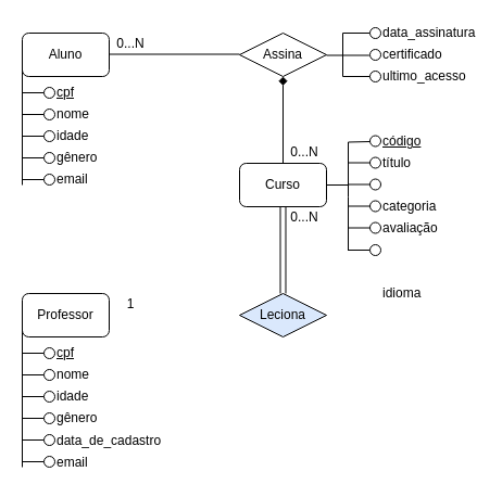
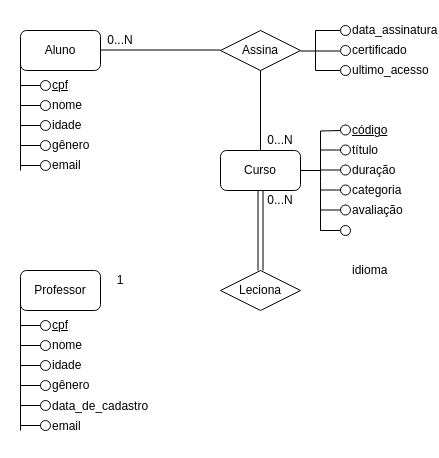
  <mxCell id="0" />
  <mxCell id="1" parent="0" />
  <mxCell id="2" value="Aluno" style="rounded=1;whiteSpace=wrap;html=1;fontSize=12;glass=0;strokeWidth=1;shadow=0;" vertex="1" parent="1"><mxGeometry x="20" y="30" width="80" height="40" as="geometry" /></mxCell>
  <mxCell id="3" style="edgeStyle=orthogonalEdgeStyle;rounded=0;orthogonalLoop=1;jettySize=auto;html=1;exitX=1;exitY=0.5;exitDx=0;exitDy=0;endArrow=none;endFill=0;" edge="1" parent="1" source="4"><mxGeometry relative="1" as="geometry"><mxPoint x="320" y="170.19" as="targetPoint" /></mxGeometry></mxCell>
  <mxCell id="4" value="Curso" style="rounded=1;whiteSpace=wrap;html=1;" vertex="1" parent="1"><mxGeometry x="220" y="150" width="80" height="40" as="geometry" /></mxCell>
  <mxCell id="5" value="Professor" style="rounded=1;whiteSpace=wrap;html=1;fontSize=12;glass=0;strokeWidth=1;shadow=0;" vertex="1" parent="1"><mxGeometry x="20" y="270" width="80" height="40" as="geometry" /></mxCell>
- <mxCell id="6" value="Leciona" style="rhombus;whiteSpace=wrap;html=1;fillColor=#dae8fc;" vertex="1" parent="1"><mxGeometry x="220" y="270" width="80" height="40" as="geometry" /></mxCell>
+ <mxCell id="6" value="Leciona" style="rhombus;whiteSpace=wrap;html=1;" vertex="1" parent="1"><mxGeometry x="220" y="270" width="80" height="40" as="geometry" /></mxCell>
  <mxCell id="7" value="Assina" style="rhombus;whiteSpace=wrap;html=1;" vertex="1" parent="1"><mxGeometry x="220" y="30" width="80" height="40" as="geometry" /></mxCell>
  <mxCell id="8" value="" style="endArrow=none;html=1;rounded=0;exitX=1;exitY=0.5;exitDx=0;exitDy=0;entryX=0;entryY=0.5;entryDx=0;entryDy=0;" edge="1" parent="1"><mxGeometry width="50" height="50" relative="1" as="geometry"><mxPoint x="100" y="49.5" as="sourcePoint" /><mxPoint x="220" y="49.5" as="targetPoint" /></mxGeometry></mxCell>
- <mxCell id="9" value="" style="endArrow=diamond;html=1;rounded=0;exitX=0.5;exitY=0;exitDx=0;exitDy=0;entryX=0.5;entryY=1;entryDx=0;entryDy=0;" edge="1" parent="1" source="4" target="7"><mxGeometry width="50" height="50" relative="1" as="geometry"><mxPoint x="110" y="59.5" as="sourcePoint" /><mxPoint x="230" y="59.5" as="targetPoint" /><Array as="points"><mxPoint x="260" y="150" /></Array></mxGeometry></mxCell>
+ <mxCell id="9" value="" style="endArrow=none;html=1;rounded=0;exitX=0.5;exitY=0;exitDx=0;exitDy=0;entryX=0.5;entryY=1;entryDx=0;entryDy=0;" edge="1" parent="1" source="4" target="7"><mxGeometry width="50" height="50" relative="1" as="geometry"><mxPoint x="110" y="59.5" as="sourcePoint" /><mxPoint x="230" y="59.5" as="targetPoint" /><Array as="points"><mxPoint x="260" y="150" /></Array></mxGeometry></mxCell>
  <mxCell id="10" value="" style="endArrow=none;html=1;rounded=0;exitX=0.5;exitY=0;exitDx=0;exitDy=0;entryX=0.5;entryY=1;entryDx=0;entryDy=0;" edge="1" parent="1"><mxGeometry width="50" height="50" relative="1" as="geometry"><mxPoint x="257.5" y="270" as="sourcePoint" /><mxPoint x="257.5" y="190" as="targetPoint" /><Array as="points" /></mxGeometry></mxCell>
  <mxCell id="11" value="cpf" style="text;html=1;strokeColor=none;fillColor=none;align=left;verticalAlign=middle;whiteSpace=wrap;rounded=0;fontStyle=4" vertex="1" parent="1"><mxGeometry x="50" y="75" width="40" height="20" as="geometry" /></mxCell>
  <mxCell id="12" value="0...N" style="text;html=1;strokeColor=none;fillColor=none;align=center;verticalAlign=middle;whiteSpace=wrap;rounded=0;" vertex="1" parent="1"><mxGeometry x="260" y="130" width="40" height="20" as="geometry" /></mxCell>
  <mxCell id="13" value="0...N" style="text;html=1;strokeColor=none;fillColor=none;align=center;verticalAlign=middle;whiteSpace=wrap;rounded=0;" vertex="1" parent="1"><mxGeometry x="260" y="190" width="40" height="20" as="geometry" /></mxCell>
  <mxCell id="14" value="1" style="text;html=1;strokeColor=none;fillColor=none;align=center;verticalAlign=middle;whiteSpace=wrap;rounded=0;" vertex="1" parent="1"><mxGeometry x="100" y="270" width="40" height="20" as="geometry" /></mxCell>
  <mxCell id="15" style="edgeStyle=orthogonalEdgeStyle;rounded=0;orthogonalLoop=1;jettySize=auto;html=1;exitX=0;exitY=0.5;exitDx=0;exitDy=0;endArrow=none;endFill=0;" edge="1" parent="1" source="16"><mxGeometry relative="1" as="geometry"><mxPoint x="20" y="85" as="targetPoint" /></mxGeometry></mxCell>
  <mxCell id="16" value="" style="ellipse;whiteSpace=wrap;html=1;aspect=fixed;" vertex="1" parent="1"><mxGeometry x="40" y="80" width="10" height="10" as="geometry" /></mxCell>
  <mxCell id="17" style="edgeStyle=orthogonalEdgeStyle;rounded=0;orthogonalLoop=1;jettySize=auto;html=1;exitX=0;exitY=0.5;exitDx=0;exitDy=0;endArrow=none;endFill=0;" edge="1" parent="1" source="18"><mxGeometry relative="1" as="geometry"><mxPoint x="20" y="105" as="targetPoint" /></mxGeometry></mxCell>
  <mxCell id="18" value="" style="ellipse;whiteSpace=wrap;html=1;aspect=fixed;" vertex="1" parent="1"><mxGeometry x="40" y="100" width="10" height="10" as="geometry" /></mxCell>
  <mxCell id="19" style="edgeStyle=orthogonalEdgeStyle;rounded=0;orthogonalLoop=1;jettySize=auto;html=1;exitX=0;exitY=0.5;exitDx=0;exitDy=0;endArrow=none;endFill=0;" edge="1" parent="1" source="20"><mxGeometry relative="1" as="geometry"><mxPoint x="20" y="125" as="targetPoint" /></mxGeometry></mxCell>
  <mxCell id="20" value="" style="ellipse;whiteSpace=wrap;html=1;aspect=fixed;" vertex="1" parent="1"><mxGeometry x="40" y="120" width="10" height="10" as="geometry" /></mxCell>
  <mxCell id="21" style="edgeStyle=orthogonalEdgeStyle;rounded=0;orthogonalLoop=1;jettySize=auto;html=1;exitX=0;exitY=0.5;exitDx=0;exitDy=0;endArrow=none;endFill=0;" edge="1" parent="1" source="22"><mxGeometry relative="1" as="geometry"><mxPoint x="20" y="145" as="targetPoint" /></mxGeometry></mxCell>
  <mxCell id="22" value="" style="ellipse;whiteSpace=wrap;html=1;aspect=fixed;" vertex="1" parent="1"><mxGeometry x="40" y="140" width="10" height="10" as="geometry" /></mxCell>
  <mxCell id="23" style="edgeStyle=orthogonalEdgeStyle;rounded=0;orthogonalLoop=1;jettySize=auto;html=1;exitX=0;exitY=0.5;exitDx=0;exitDy=0;endArrow=none;endFill=0;" edge="1" parent="1" source="24"><mxGeometry relative="1" as="geometry"><mxPoint x="20" y="165" as="targetPoint" /></mxGeometry></mxCell>
  <mxCell id="24" value="" style="ellipse;whiteSpace=wrap;html=1;aspect=fixed;" vertex="1" parent="1"><mxGeometry x="40" y="160" width="10" height="10" as="geometry" /></mxCell>
  <mxCell id="25" value="" style="endArrow=none;html=1;rounded=0;entryX=0;entryY=0.75;entryDx=0;entryDy=0;" edge="1" parent="1" target="2"><mxGeometry width="50" height="50" relative="1" as="geometry"><mxPoint x="20" y="170" as="sourcePoint" /><mxPoint x="140" y="140" as="targetPoint" /></mxGeometry></mxCell>
  <mxCell id="26" value="0...N" style="text;html=1;strokeColor=none;fillColor=none;align=center;verticalAlign=middle;whiteSpace=wrap;rounded=0;" vertex="1" parent="1"><mxGeometry x="100" y="30" width="40" height="20" as="geometry" /></mxCell>
  <mxCell id="27" value="nome" style="text;html=1;strokeColor=none;fillColor=none;align=left;verticalAlign=middle;whiteSpace=wrap;rounded=0;fontStyle=0" vertex="1" parent="1"><mxGeometry x="50" y="95" width="40" height="20" as="geometry" /></mxCell>
  <mxCell id="28" value="idade" style="text;html=1;strokeColor=none;fillColor=none;align=left;verticalAlign=middle;whiteSpace=wrap;rounded=0;fontStyle=0" vertex="1" parent="1"><mxGeometry x="50" y="115" width="40" height="20" as="geometry" /></mxCell>
  <mxCell id="29" value="gênero" style="text;html=1;strokeColor=none;fillColor=none;align=left;verticalAlign=middle;whiteSpace=wrap;rounded=0;fontStyle=0" vertex="1" parent="1"><mxGeometry x="50" y="135" width="40" height="20" as="geometry" /></mxCell>
  <mxCell id="30" value="email" style="text;html=1;strokeColor=none;fillColor=none;align=left;verticalAlign=middle;whiteSpace=wrap;rounded=0;fontStyle=0" vertex="1" parent="1"><mxGeometry x="50" y="155" width="40" height="20" as="geometry" /></mxCell>
  <mxCell id="31" value="cpf" style="text;html=1;strokeColor=none;fillColor=none;align=left;verticalAlign=middle;whiteSpace=wrap;rounded=0;fontStyle=4" vertex="1" parent="1"><mxGeometry x="50" y="315" width="40" height="20" as="geometry" /></mxCell>
  <mxCell id="32" style="edgeStyle=orthogonalEdgeStyle;rounded=0;orthogonalLoop=1;jettySize=auto;html=1;exitX=0;exitY=0.5;exitDx=0;exitDy=0;endArrow=none;endFill=0;" edge="1" parent="1" source="33"><mxGeometry relative="1" as="geometry"><mxPoint x="20" y="325" as="targetPoint" /></mxGeometry></mxCell>
  <mxCell id="33" value="" style="ellipse;whiteSpace=wrap;html=1;aspect=fixed;" vertex="1" parent="1"><mxGeometry x="40" y="320" width="10" height="10" as="geometry" /></mxCell>
  <mxCell id="34" style="edgeStyle=orthogonalEdgeStyle;rounded=0;orthogonalLoop=1;jettySize=auto;html=1;exitX=0;exitY=0.5;exitDx=0;exitDy=0;endArrow=none;endFill=0;" edge="1" parent="1" source="35"><mxGeometry relative="1" as="geometry"><mxPoint x="20" y="345" as="targetPoint" /></mxGeometry></mxCell>
  <mxCell id="35" value="" style="ellipse;whiteSpace=wrap;html=1;aspect=fixed;" vertex="1" parent="1"><mxGeometry x="40" y="340" width="10" height="10" as="geometry" /></mxCell>
  <mxCell id="36" style="edgeStyle=orthogonalEdgeStyle;rounded=0;orthogonalLoop=1;jettySize=auto;html=1;exitX=0;exitY=0.5;exitDx=0;exitDy=0;endArrow=none;endFill=0;" edge="1" parent="1" source="37"><mxGeometry relative="1" as="geometry"><mxPoint x="20" y="365" as="targetPoint" /></mxGeometry></mxCell>
  <mxCell id="37" value="" style="ellipse;whiteSpace=wrap;html=1;aspect=fixed;" vertex="1" parent="1"><mxGeometry x="40" y="360" width="10" height="10" as="geometry" /></mxCell>
  <mxCell id="38" style="edgeStyle=orthogonalEdgeStyle;rounded=0;orthogonalLoop=1;jettySize=auto;html=1;exitX=0;exitY=0.5;exitDx=0;exitDy=0;endArrow=none;endFill=0;" edge="1" parent="1" source="39"><mxGeometry relative="1" as="geometry"><mxPoint x="20" y="385" as="targetPoint" /></mxGeometry></mxCell>
  <mxCell id="39" value="" style="ellipse;whiteSpace=wrap;html=1;aspect=fixed;" vertex="1" parent="1"><mxGeometry x="40" y="380" width="10" height="10" as="geometry" /></mxCell>
  <mxCell id="40" style="edgeStyle=orthogonalEdgeStyle;rounded=0;orthogonalLoop=1;jettySize=auto;html=1;exitX=0;exitY=0.5;exitDx=0;exitDy=0;endArrow=none;endFill=0;" edge="1" parent="1" source="41"><mxGeometry relative="1" as="geometry"><mxPoint x="20" y="405" as="targetPoint" /></mxGeometry></mxCell>
  <mxCell id="41" value="" style="ellipse;whiteSpace=wrap;html=1;aspect=fixed;" vertex="1" parent="1"><mxGeometry x="40" y="400" width="10" height="10" as="geometry" /></mxCell>
  <mxCell id="42" value="" style="endArrow=none;html=1;rounded=0;entryX=0;entryY=0.75;entryDx=0;entryDy=0;" edge="1" parent="1"><mxGeometry width="50" height="50" relative="1" as="geometry"><mxPoint x="20" y="430" as="sourcePoint" /><mxPoint x="20" y="300" as="targetPoint" /></mxGeometry></mxCell>
  <mxCell id="43" value="nome" style="text;html=1;strokeColor=none;fillColor=none;align=left;verticalAlign=middle;whiteSpace=wrap;rounded=0;fontStyle=0" vertex="1" parent="1"><mxGeometry x="50" y="335" width="40" height="20" as="geometry" /></mxCell>
  <mxCell id="44" value="idade" style="text;html=1;strokeColor=none;fillColor=none;align=left;verticalAlign=middle;whiteSpace=wrap;rounded=0;fontStyle=0" vertex="1" parent="1"><mxGeometry x="50" y="355" width="40" height="20" as="geometry" /></mxCell>
  <mxCell id="45" value="gênero" style="text;html=1;strokeColor=none;fillColor=none;align=left;verticalAlign=middle;whiteSpace=wrap;rounded=0;fontStyle=0" vertex="1" parent="1"><mxGeometry x="50" y="375" width="40" height="20" as="geometry" /></mxCell>
  <mxCell id="46" value="código" style="text;html=1;strokeColor=none;fillColor=none;align=left;verticalAlign=middle;whiteSpace=wrap;rounded=0;fontStyle=4" vertex="1" parent="1"><mxGeometry x="350" y="119.5" width="40" height="20" as="geometry" /></mxCell>
  <mxCell id="47" style="edgeStyle=orthogonalEdgeStyle;rounded=0;orthogonalLoop=1;jettySize=auto;html=1;exitX=0;exitY=0.5;exitDx=0;exitDy=0;endArrow=none;endFill=0;" edge="1" parent="1"><mxGeometry relative="1" as="geometry"><mxPoint x="320" y="230.5" as="targetPoint" /><mxPoint x="340" y="130" as="sourcePoint" /></mxGeometry></mxCell>
  <mxCell id="48" value="" style="ellipse;whiteSpace=wrap;html=1;aspect=fixed;" vertex="1" parent="1"><mxGeometry x="340" y="124.5" width="10" height="10" as="geometry" /></mxCell>
  <mxCell id="49" style="edgeStyle=orthogonalEdgeStyle;rounded=0;orthogonalLoop=1;jettySize=auto;html=1;exitX=0;exitY=0.5;exitDx=0;exitDy=0;endArrow=none;endFill=0;" edge="1" parent="1" source="50"><mxGeometry relative="1" as="geometry"><mxPoint x="320" y="149.5" as="targetPoint" /></mxGeometry></mxCell>
  <mxCell id="50" value="" style="ellipse;whiteSpace=wrap;html=1;aspect=fixed;" vertex="1" parent="1"><mxGeometry x="340" y="144.5" width="10" height="10" as="geometry" /></mxCell>
  <mxCell id="51" style="edgeStyle=orthogonalEdgeStyle;rounded=0;orthogonalLoop=1;jettySize=auto;html=1;exitX=0;exitY=0.5;exitDx=0;exitDy=0;endArrow=none;endFill=0;" edge="1" parent="1" source="52"><mxGeometry relative="1" as="geometry"><mxPoint x="320" y="169.5" as="targetPoint" /></mxGeometry></mxCell>
  <mxCell id="52" value="" style="ellipse;whiteSpace=wrap;html=1;aspect=fixed;" vertex="1" parent="1"><mxGeometry x="340" y="164.5" width="10" height="10" as="geometry" /></mxCell>
  <mxCell id="53" style="edgeStyle=orthogonalEdgeStyle;rounded=0;orthogonalLoop=1;jettySize=auto;html=1;exitX=0;exitY=0.5;exitDx=0;exitDy=0;endArrow=none;endFill=0;" edge="1" parent="1" source="54"><mxGeometry relative="1" as="geometry"><mxPoint x="320" y="189.5" as="targetPoint" /></mxGeometry></mxCell>
  <mxCell id="54" value="" style="ellipse;whiteSpace=wrap;html=1;aspect=fixed;" vertex="1" parent="1"><mxGeometry x="340" y="184.5" width="10" height="10" as="geometry" /></mxCell>
  <mxCell id="55" style="edgeStyle=orthogonalEdgeStyle;rounded=0;orthogonalLoop=1;jettySize=auto;html=1;exitX=0;exitY=0.5;exitDx=0;exitDy=0;endArrow=none;endFill=0;" edge="1" parent="1" source="56"><mxGeometry relative="1" as="geometry"><mxPoint x="320" y="209.5" as="targetPoint" /></mxGeometry></mxCell>
  <mxCell id="56" value="" style="ellipse;whiteSpace=wrap;html=1;aspect=fixed;" vertex="1" parent="1"><mxGeometry x="340" y="204.5" width="10" height="10" as="geometry" /></mxCell>
  <mxCell id="57" value="título" style="text;html=1;strokeColor=none;fillColor=none;align=left;verticalAlign=middle;whiteSpace=wrap;rounded=0;fontStyle=0" vertex="1" parent="1"><mxGeometry x="350" y="139.5" width="40" height="20" as="geometry" /></mxCell>
+ <mxCell id="58" value="duração" style="text;html=1;strokeColor=none;fillColor=none;align=left;verticalAlign=middle;whiteSpace=wrap;rounded=0;fontStyle=0" vertex="1" parent="1"><mxGeometry x="350" y="159.5" width="40" height="20" as="geometry" /></mxCell>
  <mxCell id="59" value="categoria" style="text;html=1;strokeColor=none;fillColor=none;align=left;verticalAlign=middle;whiteSpace=wrap;rounded=0;fontStyle=0" vertex="1" parent="1"><mxGeometry x="350" y="179.5" width="40" height="20" as="geometry" /></mxCell>
  <mxCell id="60" value="avaliação" style="text;html=1;strokeColor=none;fillColor=none;align=left;verticalAlign=middle;whiteSpace=wrap;rounded=0;fontStyle=0" vertex="1" parent="1"><mxGeometry x="350" y="199.5" width="40" height="20" as="geometry" /></mxCell>
  <mxCell id="61" style="edgeStyle=orthogonalEdgeStyle;rounded=0;orthogonalLoop=1;jettySize=auto;html=1;exitX=0;exitY=0.5;exitDx=0;exitDy=0;endArrow=none;endFill=0;" edge="1" parent="1" source="62"><mxGeometry relative="1" as="geometry"><mxPoint x="20" y="425" as="targetPoint" /></mxGeometry></mxCell>
  <mxCell id="62" value="" style="ellipse;whiteSpace=wrap;html=1;aspect=fixed;" vertex="1" parent="1"><mxGeometry x="40" y="420" width="10" height="10" as="geometry" /></mxCell>
  <mxCell id="63" value="data_de_cadastro" style="text;html=1;strokeColor=none;fillColor=none;align=left;verticalAlign=middle;whiteSpace=wrap;rounded=0;fontStyle=0" vertex="1" parent="1"><mxGeometry x="50" y="396" width="40" height="20" as="geometry" /></mxCell>
  <mxCell id="64" value="email" style="text;html=1;strokeColor=none;fillColor=none;align=left;verticalAlign=middle;whiteSpace=wrap;rounded=0;fontStyle=0" vertex="1" parent="1"><mxGeometry x="50" y="416" width="40" height="20" as="geometry" /></mxCell>
  <mxCell id="65" value="" style="endArrow=none;html=1;rounded=0;exitX=0.5;exitY=0;exitDx=0;exitDy=0;entryX=0.5;entryY=1;entryDx=0;entryDy=0;" edge="1" parent="1"><mxGeometry width="50" height="50" relative="1" as="geometry"><mxPoint x="262.5" y="270" as="sourcePoint" /><mxPoint x="262.5" y="190" as="targetPoint" /><Array as="points" /></mxGeometry></mxCell>
  <mxCell id="66" style="edgeStyle=orthogonalEdgeStyle;rounded=0;orthogonalLoop=1;jettySize=auto;html=1;exitX=0;exitY=0.5;exitDx=0;exitDy=0;endArrow=none;endFill=0;" edge="1" parent="1" source="67"><mxGeometry relative="1" as="geometry"><mxPoint x="320" y="230" as="targetPoint" /></mxGeometry></mxCell>
  <mxCell id="67" value="" style="ellipse;whiteSpace=wrap;html=1;aspect=fixed;" vertex="1" parent="1"><mxGeometry x="340" y="225" width="10" height="10" as="geometry" /></mxCell>
  <mxCell id="68" value="idioma" style="text;html=1;strokeColor=none;fillColor=none;align=left;verticalAlign=middle;whiteSpace=wrap;rounded=0;fontStyle=0" vertex="1" parent="1"><mxGeometry x="350" y="260" width="40" height="20" as="geometry" /></mxCell>
  <mxCell id="69" style="edgeStyle=orthogonalEdgeStyle;rounded=0;orthogonalLoop=1;jettySize=auto;html=1;exitX=1;exitY=0.5;exitDx=0;exitDy=0;endArrow=none;endFill=0;entryX=-0.065;entryY=0.606;entryDx=0;entryDy=0;entryPerimeter=0;" edge="1" parent="1" target="72"><mxGeometry relative="1" as="geometry"><mxPoint x="320" y="50.69" as="targetPoint" /><mxPoint x="300" y="50.5" as="sourcePoint" /></mxGeometry></mxCell>
  <mxCell id="70" style="edgeStyle=orthogonalEdgeStyle;rounded=0;orthogonalLoop=1;jettySize=auto;html=1;exitX=0;exitY=0.5;exitDx=0;exitDy=0;endArrow=none;endFill=0;" edge="1" parent="1" source="71"><mxGeometry relative="1" as="geometry"><mxPoint x="315" y="30" as="targetPoint" /></mxGeometry></mxCell>
  <mxCell id="71" value="" style="ellipse;whiteSpace=wrap;html=1;aspect=fixed;" vertex="1" parent="1"><mxGeometry x="340" y="25" width="10" height="10" as="geometry" /></mxCell>
  <mxCell id="72" value="" style="ellipse;whiteSpace=wrap;html=1;aspect=fixed;" vertex="1" parent="1"><mxGeometry x="340" y="45" width="10" height="10" as="geometry" /></mxCell>
  <mxCell id="73" value="data_assinatura" style="text;html=1;strokeColor=none;fillColor=none;align=left;verticalAlign=middle;whiteSpace=wrap;rounded=0;fontStyle=0" vertex="1" parent="1"><mxGeometry x="350" y="20" width="40" height="20" as="geometry" /></mxCell>
  <mxCell id="74" value="certificado" style="text;html=1;strokeColor=none;fillColor=none;align=left;verticalAlign=middle;whiteSpace=wrap;rounded=0;fontStyle=0" vertex="1" parent="1"><mxGeometry x="350" y="40" width="40" height="20" as="geometry" /></mxCell>
  <mxCell id="75" style="edgeStyle=orthogonalEdgeStyle;rounded=0;orthogonalLoop=1;jettySize=auto;html=1;exitX=0;exitY=0.5;exitDx=0;exitDy=0;endArrow=none;endFill=0;" edge="1" parent="1" source="76"><mxGeometry relative="1" as="geometry"><mxPoint x="315" y="70" as="targetPoint" /></mxGeometry></mxCell>
  <mxCell id="76" value="" style="ellipse;whiteSpace=wrap;html=1;aspect=fixed;" vertex="1" parent="1"><mxGeometry x="340" y="65" width="10" height="10" as="geometry" /></mxCell>
  <mxCell id="77" value="ultimo_acesso" style="text;html=1;strokeColor=none;fillColor=none;align=left;verticalAlign=middle;whiteSpace=wrap;rounded=0;fontStyle=0" vertex="1" parent="1"><mxGeometry x="350" y="60" width="40" height="20" as="geometry" /></mxCell>
  <mxCell id="78" value="" style="html=1;rounded=0;endArrow=none;endFill=0;" edge="1" parent="1"><mxGeometry width="100" relative="1" as="geometry"><mxPoint x="315" y="70" as="sourcePoint" /><mxPoint x="315" y="30" as="targetPoint" /></mxGeometry></mxCell>
